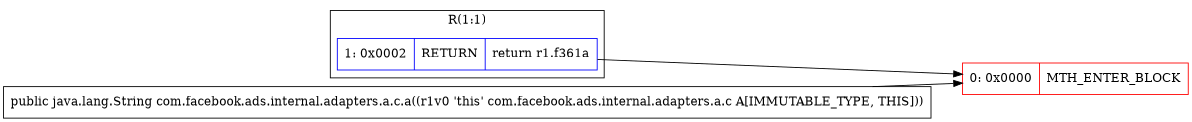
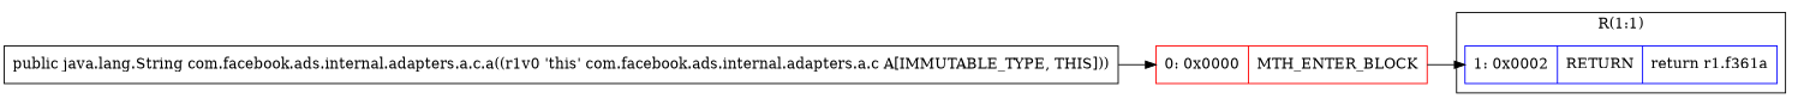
  digraph {
    rankdir=LR
    node [shape=record]
    n1 [color=blue label="{1\:\ 0x0002|RETURN\l|return r1.f361a\l}"]
    n2 [color=red label="{0\:\ 0x0000|MTH_ENTER_BLOCK\l}"]
    n3 [label="{public java.lang.String com.facebook.ads.internal.adapters.a.c.a((r1v0 'this' com.facebook.ads.internal.adapters.a.c A[IMMUTABLE_TYPE, THIS])) }"]
    subgraph cluster_1 {
      label="R(1:1)"
      n1
    }
-   n1 -> n2
+   n2 -> n1
    n3 -> n2
  }
